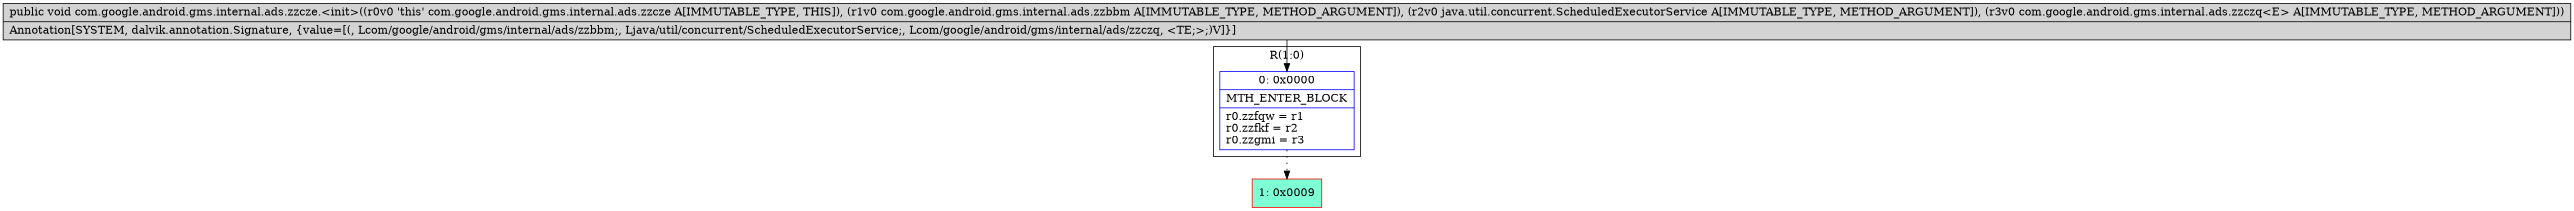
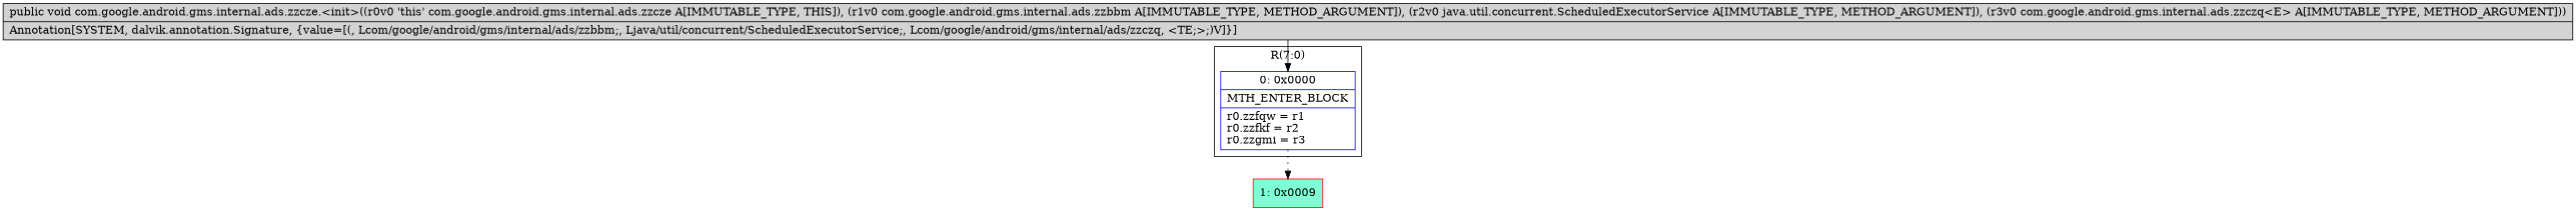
  digraph {
    node [shape=record style=filled]
    n1 [color=blue label="{0\:\ 0x0000|MTH_ENTER_BLOCK\l|r0.zzfqw = r1\lr0.zzfkf = r2\lr0.zzgmi = r3\l}" fillcolor=white]
    n2 [color=red label="{1\:\ 0x0009}" fillcolor=aquamarine]
    n3 [label="{public void com.google.android.gms.internal.ads.zzcze.\<init\>((r0v0 'this' com.google.android.gms.internal.ads.zzcze A[IMMUTABLE_TYPE, THIS]), (r1v0 com.google.android.gms.internal.ads.zzbbm A[IMMUTABLE_TYPE, METHOD_ARGUMENT]), (r2v0 java.util.concurrent.ScheduledExecutorService A[IMMUTABLE_TYPE, METHOD_ARGUMENT]), (r3v0 com.google.android.gms.internal.ads.zzczq\<E\> A[IMMUTABLE_TYPE, METHOD_ARGUMENT]))  | Annotation[SYSTEM, dalvik.annotation.Signature, \{value=[(, Lcom\/google\/android\/gms\/internal\/ads\/zzbbm;, Ljava\/util\/concurrent\/ScheduledExecutorService;, Lcom\/google\/android\/gms\/internal\/ads\/zzczq, \<TE;\>;)V]\}]\l}" fillcolor=lightgrey]
    subgraph cluster_1 {
-     label="R(1:0)"
+     label="R(7:0)"
      n1
    }
    n1 -> n2 [style=dotted]
    n3 -> n1 [style=solid]
  }
